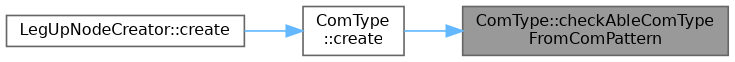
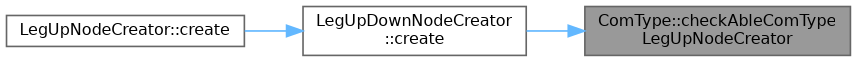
  digraph {
    rankdir=RL
    node [color=grey40 fillcolor=white fontname=Helvetica fontsize=10 shape=box style=filled]
    edge [color=steelblue1 dir=back fontname=Helvetica fontsize=10 labelfontname=Helvetica labelfontsize=10 style=solid]
-   n1 [color=gray40 fillcolor=grey60 fontcolor=black height=0.2 label="ComType::checkAbleComType\lFromComPattern" width=0.4]
-   n2 [height=0.2 label="ComType\l::create" width=0.4]
+   n1 [color=gray40 fillcolor=grey60 fontcolor=black height=0.2 label="ComType::checkAbleComType\lLegUpNodeCreator" width=0.4]
+   n2 [height=0.2 label="LegUpDownNodeCreator\l::create" width=0.4]
    n3 [height=0.2 label="LegUpNodeCreator::create" width=0.4]
    n1 -> n2
    n2 -> n3
  }
